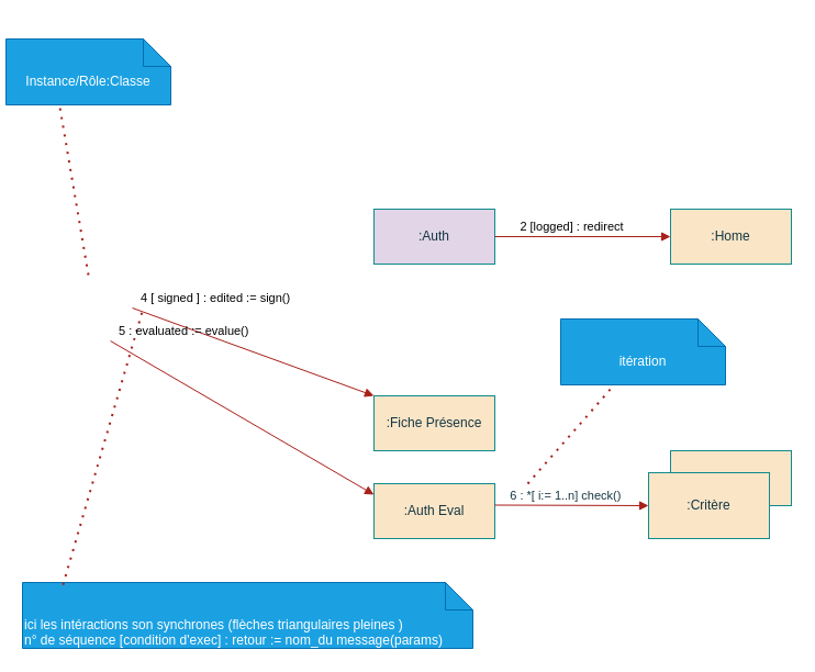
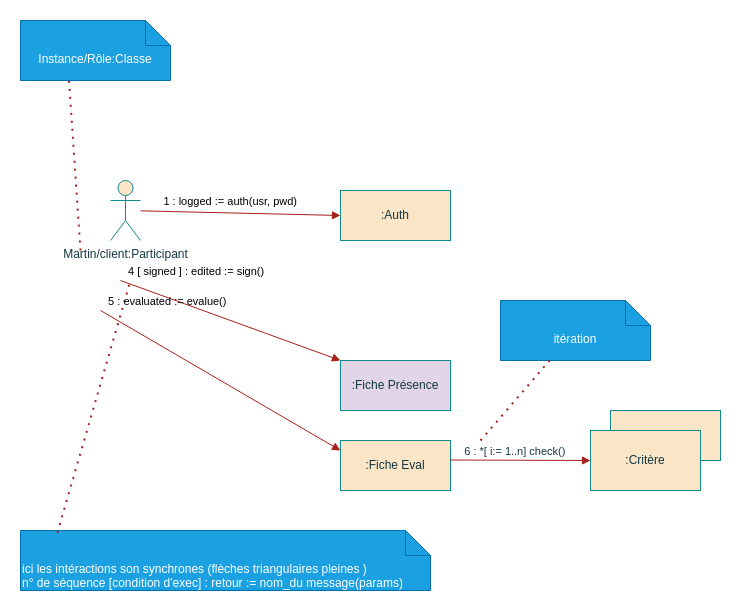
  <mxCell id="0" />
  <mxCell id="1" parent="0" />
- <mxCell id="3" value="Instance/Rôle:Classe" style="shape=note2;boundedLbl=1;whiteSpace=wrap;html=1;size=25;verticalAlign=top;align=center;strokeColor=#006EAF;fontColor=#ffffff;fillColor=#1ba1e2;labelBackgroundColor=none;" parent="1" vertex="1"><mxGeometry x="5" y="35" width="150" height="60" as="geometry" /></mxCell>
+ <mxCell id="2" value="Martin/client:Participant" style="shape=umlActor;verticalLabelPosition=bottom;verticalAlign=top;html=1;strokeColor=#0F8B8D;fontColor=#143642;fillColor=#FAE5C7;labelBackgroundColor=none;" parent="1" vertex="1"><mxGeometry x="110" y="180" width="30" height="60" as="geometry" /></mxCell>
+ <mxCell id="3" value="Instance/Rôle:Classe" style="shape=note2;boundedLbl=1;whiteSpace=wrap;html=1;size=25;verticalAlign=top;align=center;strokeColor=#006EAF;fontColor=#ffffff;fillColor=#1ba1e2;labelBackgroundColor=none;" parent="1" vertex="1"><mxGeometry x="20" y="20" width="150" height="60" as="geometry" /></mxCell>
  <mxCell id="4" value="" style="endArrow=none;dashed=1;html=1;dashPattern=1 3;strokeWidth=2;rounded=0;strokeColor=#A8201A;fontColor=default;fillColor=#FAE5C7;entryX=0.323;entryY=0.981;entryDx=0;entryDy=0;entryPerimeter=0;labelBackgroundColor=none;" parent="1" target="3" edge="1"><mxGeometry width="50" height="50" relative="1" as="geometry"><mxPoint x="80" y="250" as="sourcePoint" /><mxPoint x="450" y="230" as="targetPoint" /></mxGeometry></mxCell>
- <mxCell id="5" value=":Auth" style="html=1;whiteSpace=wrap;strokeColor=#0F8B8D;fontColor=#143642;fillColor=#e1d5e7;labelBackgroundColor=none;" parent="1" vertex="1"><mxGeometry x="340" y="190" width="110" height="50" as="geometry" /></mxCell>
- <mxCell id="7" value=":Fiche Présence" style="html=1;whiteSpace=wrap;strokeColor=#0F8B8D;fontColor=#143642;fillColor=#FAE5C7;labelBackgroundColor=none;" parent="1" vertex="1"><mxGeometry x="340" y="360" width="110" height="50" as="geometry" /></mxCell>
+ <mxCell id="5" value=":Auth" style="html=1;whiteSpace=wrap;strokeColor=#0F8B8D;fontColor=#143642;fillColor=#FAE5C7;labelBackgroundColor=none;" parent="1" vertex="1"><mxGeometry x="340" y="190" width="110" height="50" as="geometry" /></mxCell>
+ <mxCell id="6" value="&amp;nbsp; &amp;nbsp; &amp;nbsp; &amp;nbsp;1 : logged := auth(usr, pwd)" style="html=1;verticalAlign=bottom;labelBackgroundColor=none;endArrow=block;endFill=1;endSize=6;align=left;rounded=0;strokeColor=#A8201A;fontColor=default;fillColor=#FAE5C7;entryX=0;entryY=0.5;entryDx=0;entryDy=0;" parent="1" source="2" target="5" edge="1"><mxGeometry x="-1" relative="1" as="geometry"><mxPoint x="340" y="250" as="sourcePoint" /><mxPoint x="500" y="250" as="targetPoint" /></mxGeometry></mxCell>
+ <mxCell id="7" value=":Fiche Présence" style="html=1;whiteSpace=wrap;strokeColor=#0F8B8D;fontColor=#143642;fillColor=#e1d5e7;labelBackgroundColor=none;" parent="1" vertex="1"><mxGeometry x="340" y="360" width="110" height="50" as="geometry" /></mxCell>
  <mxCell id="8" value="&amp;nbsp; 4 [ signed ] : edited := sign()" style="html=1;verticalAlign=bottom;labelBackgroundColor=none;endArrow=block;endFill=1;endSize=6;align=left;rounded=0;strokeColor=#A8201A;fontColor=default;fillColor=#FAE5C7;entryX=0;entryY=0;entryDx=0;entryDy=0;" parent="1" target="7" edge="1"><mxGeometry x="-1" relative="1" as="geometry"><mxPoint x="120" y="280" as="sourcePoint" /><mxPoint x="290" y="365" as="targetPoint" /></mxGeometry></mxCell>
  <mxCell id="9" value="&lt;div&gt;ici les intéractions son synchrones (flèches triangulaires pleines )&lt;/div&gt;&lt;div&gt;n° de séquence [condition d'exec] : retour := nom_du message(params)&lt;/div&gt;" style="shape=note2;boundedLbl=1;whiteSpace=wrap;html=1;size=25;verticalAlign=top;align=left;strokeColor=#006EAF;fontColor=#ffffff;fillColor=#1ba1e2;labelBackgroundColor=none;" parent="1" vertex="1"><mxGeometry x="20" y="530" width="410" height="60" as="geometry" /></mxCell>
  <mxCell id="10" value="" style="endArrow=none;dashed=1;html=1;dashPattern=1 3;strokeWidth=2;rounded=0;strokeColor=#A8201A;fontColor=default;fillColor=#FAE5C7;exitX=0.09;exitY=0.036;exitDx=0;exitDy=0;exitPerimeter=0;labelBackgroundColor=none;" parent="1" source="9" edge="1"><mxGeometry width="50" height="50" relative="1" as="geometry"><mxPoint x="400" y="350" as="sourcePoint" /><mxPoint x="130" y="280" as="targetPoint" /></mxGeometry></mxCell>
- <mxCell id="11" value=":Home" style="html=1;whiteSpace=wrap;strokeColor=#0F8B8D;fontColor=#143642;fillColor=#FAE5C7;labelBackgroundColor=none;" parent="1" vertex="1"><mxGeometry x="610" y="190" width="110" height="50" as="geometry" /></mxCell>
- <mxCell id="12" value="&amp;nbsp; &amp;nbsp; &amp;nbsp; &amp;nbsp;2 [logged] : redirect" style="html=1;verticalAlign=bottom;labelBackgroundColor=none;endArrow=block;endFill=1;endSize=6;align=left;rounded=0;strokeColor=#A8201A;fontColor=default;fillColor=#FAE5C7;entryX=0;entryY=0.5;entryDx=0;entryDy=0;exitX=1;exitY=0.5;exitDx=0;exitDy=0;" parent="1" source="5" target="11" edge="1"><mxGeometry x="-1" relative="1" as="geometry"><mxPoint x="280" y="200" as="sourcePoint" /><mxPoint x="480" y="205" as="targetPoint" /></mxGeometry></mxCell>
- <mxCell id="13" value=":Auth Eval" style="html=1;whiteSpace=wrap;strokeColor=#0F8B8D;fontColor=#143642;fillColor=#FAE5C7;labelBackgroundColor=none;" vertex="1" parent="1"><mxGeometry x="340" y="440" width="110" height="50" as="geometry" /></mxCell>
+ <mxCell id="13" value=":Fiche Eval" style="html=1;whiteSpace=wrap;strokeColor=#0F8B8D;fontColor=#143642;fillColor=#FAE5C7;labelBackgroundColor=none;" vertex="1" parent="1"><mxGeometry x="340" y="440" width="110" height="50" as="geometry" /></mxCell>
  <mxCell id="14" value="&amp;nbsp; 5 : evaluated := evalue()" style="html=1;verticalAlign=bottom;labelBackgroundColor=none;endArrow=block;endFill=1;endSize=6;align=left;rounded=0;strokeColor=#A8201A;fontColor=default;fillColor=#FAE5C7;entryX=0;entryY=0;entryDx=0;entryDy=0;" edge="1" parent="1"><mxGeometry x="-1" relative="1" as="geometry"><mxPoint x="100" y="310" as="sourcePoint" /><mxPoint x="340" y="450" as="targetPoint" /></mxGeometry></mxCell>
  <mxCell id="15" value="" style="html=1;whiteSpace=wrap;labelBackgroundColor=none;fillColor=#FAE5C7;strokeColor=#0F8B8D;fontColor=#143642;" vertex="1" parent="1"><mxGeometry x="610" y="410" width="110" height="50" as="geometry" /></mxCell>
  <mxCell id="16" value=":Critère" style="html=1;whiteSpace=wrap;labelBackgroundColor=none;fillColor=#FAE5C7;strokeColor=#0F8B8D;fontColor=#143642;" vertex="1" parent="1"><mxGeometry x="590" y="430" width="110" height="60" as="geometry" /></mxCell>
  <mxCell id="17" value="&amp;nbsp; &amp;nbsp; 6 : *[ i:= 1..n] check()" style="html=1;verticalAlign=bottom;labelBackgroundColor=none;endArrow=block;endFill=1;endSize=6;align=left;rounded=0;strokeColor=#A8201A;fontColor=#143642;fillColor=#FAE5C7;entryX=0;entryY=0.5;entryDx=0;entryDy=0;" edge="1" parent="1" target="16"><mxGeometry x="-1" relative="1" as="geometry"><mxPoint x="450" y="459.5" as="sourcePoint" /><mxPoint x="610" y="459.5" as="targetPoint" /></mxGeometry></mxCell>
- <mxCell id="18" value="itération" style="shape=note2;boundedLbl=1;whiteSpace=wrap;html=1;size=25;verticalAlign=top;align=center;strokeColor=#006EAF;fontColor=#ffffff;fillColor=#1ba1e2;labelBackgroundColor=none;" vertex="1" parent="1"><mxGeometry x="510" y="290" width="150" height="60" as="geometry" /></mxCell>
+ <mxCell id="18" value="itération" style="shape=note2;boundedLbl=1;whiteSpace=wrap;html=1;size=25;verticalAlign=top;align=center;strokeColor=#006EAF;fontColor=#ffffff;fillColor=#1ba1e2;labelBackgroundColor=none;" vertex="1" parent="1"><mxGeometry x="500" y="300" width="150" height="60" as="geometry" /></mxCell>
  <mxCell id="19" value="" style="endArrow=none;dashed=1;html=1;dashPattern=1 3;strokeWidth=2;rounded=0;strokeColor=#A8201A;fontColor=#143642;fillColor=#FAE5C7;" edge="1" parent="1" target="18"><mxGeometry width="50" height="50" relative="1" as="geometry"><mxPoint x="480" y="440" as="sourcePoint" /><mxPoint x="530" y="390" as="targetPoint" /></mxGeometry></mxCell>
